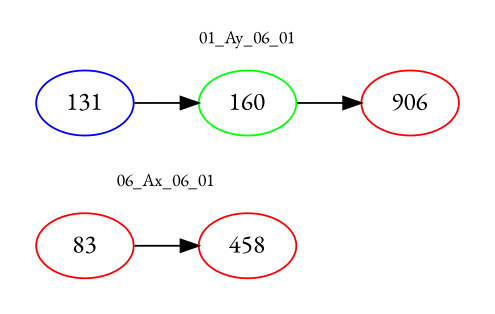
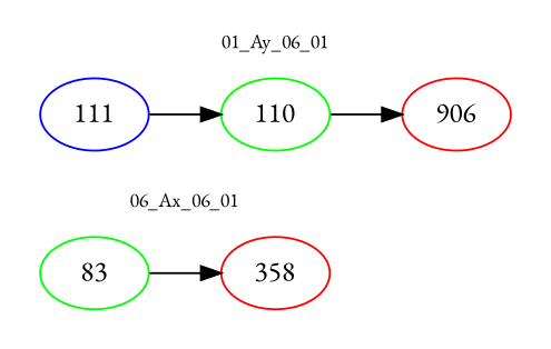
  digraph {
    fontname="EB Garamond"
    rankdir=LR
    node [color=green fontname="EB Garamond"]
    edge [color=black fontname="EB Garamond"]
-   n1 [color=red label=83]
-   n2 [color=red label=458]
-   n3 [color=blue label=131]
-   n4 [label=160]
+   n1 [label=83]
+   n2 [color=red label=358]
+   n3 [color=blue label=111]
+   n4 [label=110]
    n5 [color=red label=906]
    subgraph cluster_1 {
      color=white
      fontsize=10
      label="06_Ax_06_01"
      n1
      n2
    }
    subgraph cluster_2 {
      color=white
      fontsize=10
      label="01_Ay_06_01"
      n3
      n4
      n5
    }
    n1 -> n2
    n3 -> n4
    n4 -> n5
  }
